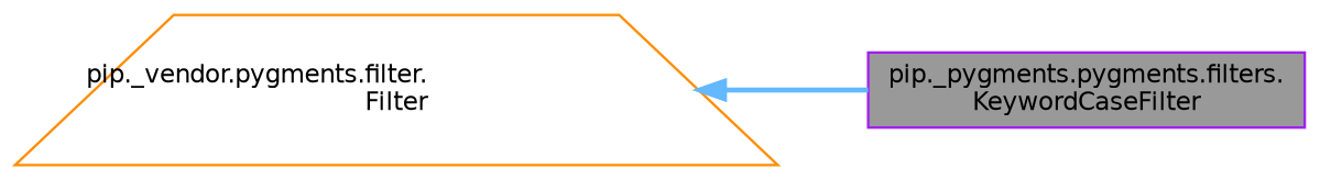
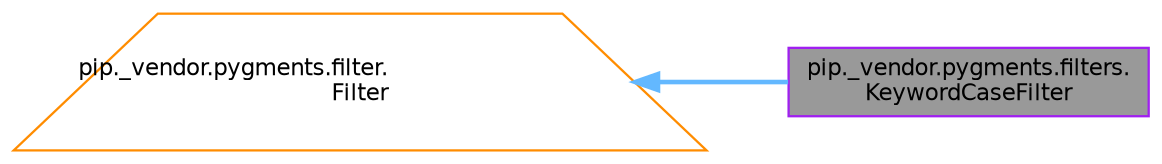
  digraph {
    rankdir=LR
    node [fontname=Helvetica fontsize=10 style=filled]
-   n1 [color=purple fillcolor=grey60 fontcolor=black height=0.2 label="pip._pygments.pygments.filters.\lKeywordCaseFilter" shape=box width=0.4]
+   n1 [color=purple fillcolor=grey60 fontcolor=black height=0.2 label="pip._vendor.pygments.filters.\lKeywordCaseFilter" shape=box width=0.4]
    n2 [color=darkorange fillcolor=white height=0.2 label="pip._vendor.pygments.filter.\lFilter" shape=trapezium width=0.4]
    n2 -> n1 [color=steelblue1 dir=back fontname=Helvetica fontsize=10 labelfontname=Helvetica labelfontsize=10 style=bold]
  }
